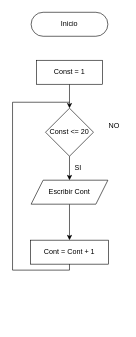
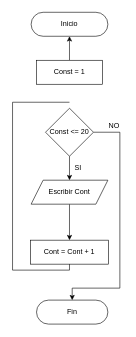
  <mxCell id="0" />
  <mxCell id="1" parent="0" />
  <mxCell id="2" value="Inicio" style="rounded=1;whiteSpace=wrap;html=1;arcSize=50;" parent="1" vertex="1"><mxGeometry x="51" y="20" width="128" height="40" as="geometry" /></mxCell>
- <mxCell id="3" style="edgeStyle=orthogonalEdgeStyle;rounded=0;orthogonalLoop=1;jettySize=auto;html=1;" parent="1" source="4" target="7" edge="1"><mxGeometry relative="1" as="geometry"><mxPoint x="115" y="180" as="targetPoint" /></mxGeometry></mxCell>
+ <mxCell id="3" style="edgeStyle=orthogonalEdgeStyle;rounded=0;orthogonalLoop=1;jettySize=auto;html=1;" parent="1" source="4" target="2" edge="1"><mxGeometry relative="1" as="geometry"><mxPoint x="115" y="180" as="targetPoint" /></mxGeometry></mxCell>
  <mxCell id="4" value="Const = 1" style="rounded=0;whiteSpace=wrap;html=1;" parent="1" vertex="1"><mxGeometry x="60" y="100" width="110" height="40" as="geometry" /></mxCell>
  <mxCell id="5" style="edgeStyle=orthogonalEdgeStyle;rounded=0;orthogonalLoop=1;jettySize=auto;html=1;" parent="1" source="7" target="9" edge="1"><mxGeometry relative="1" as="geometry"><mxPoint x="115" y="300" as="targetPoint" /></mxGeometry></mxCell>
+ <mxCell id="6" style="edgeStyle=orthogonalEdgeStyle;rounded=0;orthogonalLoop=1;jettySize=auto;html=1;entryX=0.5;entryY=0;entryDx=0;entryDy=0;" parent="1" source="7" target="13" edge="1"><mxGeometry relative="1" as="geometry"><mxPoint x="119" y="497" as="targetPoint" /><Array as="points"><mxPoint x="199" y="220" /><mxPoint x="199" y="480" /><mxPoint x="120" y="480" /></Array></mxGeometry></mxCell>
  <mxCell id="7" value="Const &amp;lt;= 20" style="rhombus;whiteSpace=wrap;html=1;" parent="1" vertex="1"><mxGeometry x="75" y="180" width="80" height="80" as="geometry" /></mxCell>
  <mxCell id="8" style="edgeStyle=orthogonalEdgeStyle;rounded=0;orthogonalLoop=1;jettySize=auto;html=1;entryX=0.5;entryY=0;entryDx=0;entryDy=0;" parent="1" source="9" target="10" edge="1"><mxGeometry relative="1" as="geometry" /></mxCell>
  <mxCell id="9" value="Escribir Cont" style="shape=parallelogram;perimeter=parallelogramPerimeter;whiteSpace=wrap;html=1;fixedSize=1;" parent="1" vertex="1"><mxGeometry x="51" y="300" width="128" height="40" as="geometry" /></mxCell>
  <mxCell id="10" value="Cont = Cont + 1" style="rounded=0;whiteSpace=wrap;html=1;" parent="1" vertex="1"><mxGeometry x="50" y="400" width="130" height="40" as="geometry" /></mxCell>
  <mxCell id="11" value="" style="endArrow=none;html=1;rounded=0;edgeStyle=orthogonalEdgeStyle;entryX=0.5;entryY=1;entryDx=0;entryDy=0;" parent="1" target="10" edge="1"><mxGeometry width="50" height="50" relative="1" as="geometry"><mxPoint x="115" y="170" as="sourcePoint" /><mxPoint x="119" y="420" as="targetPoint" /><Array as="points"><mxPoint x="20" y="170" /><mxPoint x="20" y="450" /><mxPoint x="115" y="450" /></Array></mxGeometry></mxCell>
  <mxCell id="12" value="SI" style="text;html=1;align=center;verticalAlign=middle;resizable=0;points=[];autosize=1;strokeColor=none;fillColor=none;" parent="1" vertex="1"><mxGeometry x="114" y="270" width="30" height="20" as="geometry" /></mxCell>
+ <mxCell id="13" value="Fin" style="rounded=1;whiteSpace=wrap;html=1;arcSize=50;" parent="1" vertex="1"><mxGeometry x="60" y="500" width="119" height="40" as="geometry" /></mxCell>
  <mxCell id="14" value="NO" style="text;html=1;align=center;verticalAlign=middle;resizable=0;points=[];autosize=1;strokeColor=none;fillColor=none;" parent="1" vertex="1"><mxGeometry x="174" y="200" width="30" height="20" as="geometry" /></mxCell>
